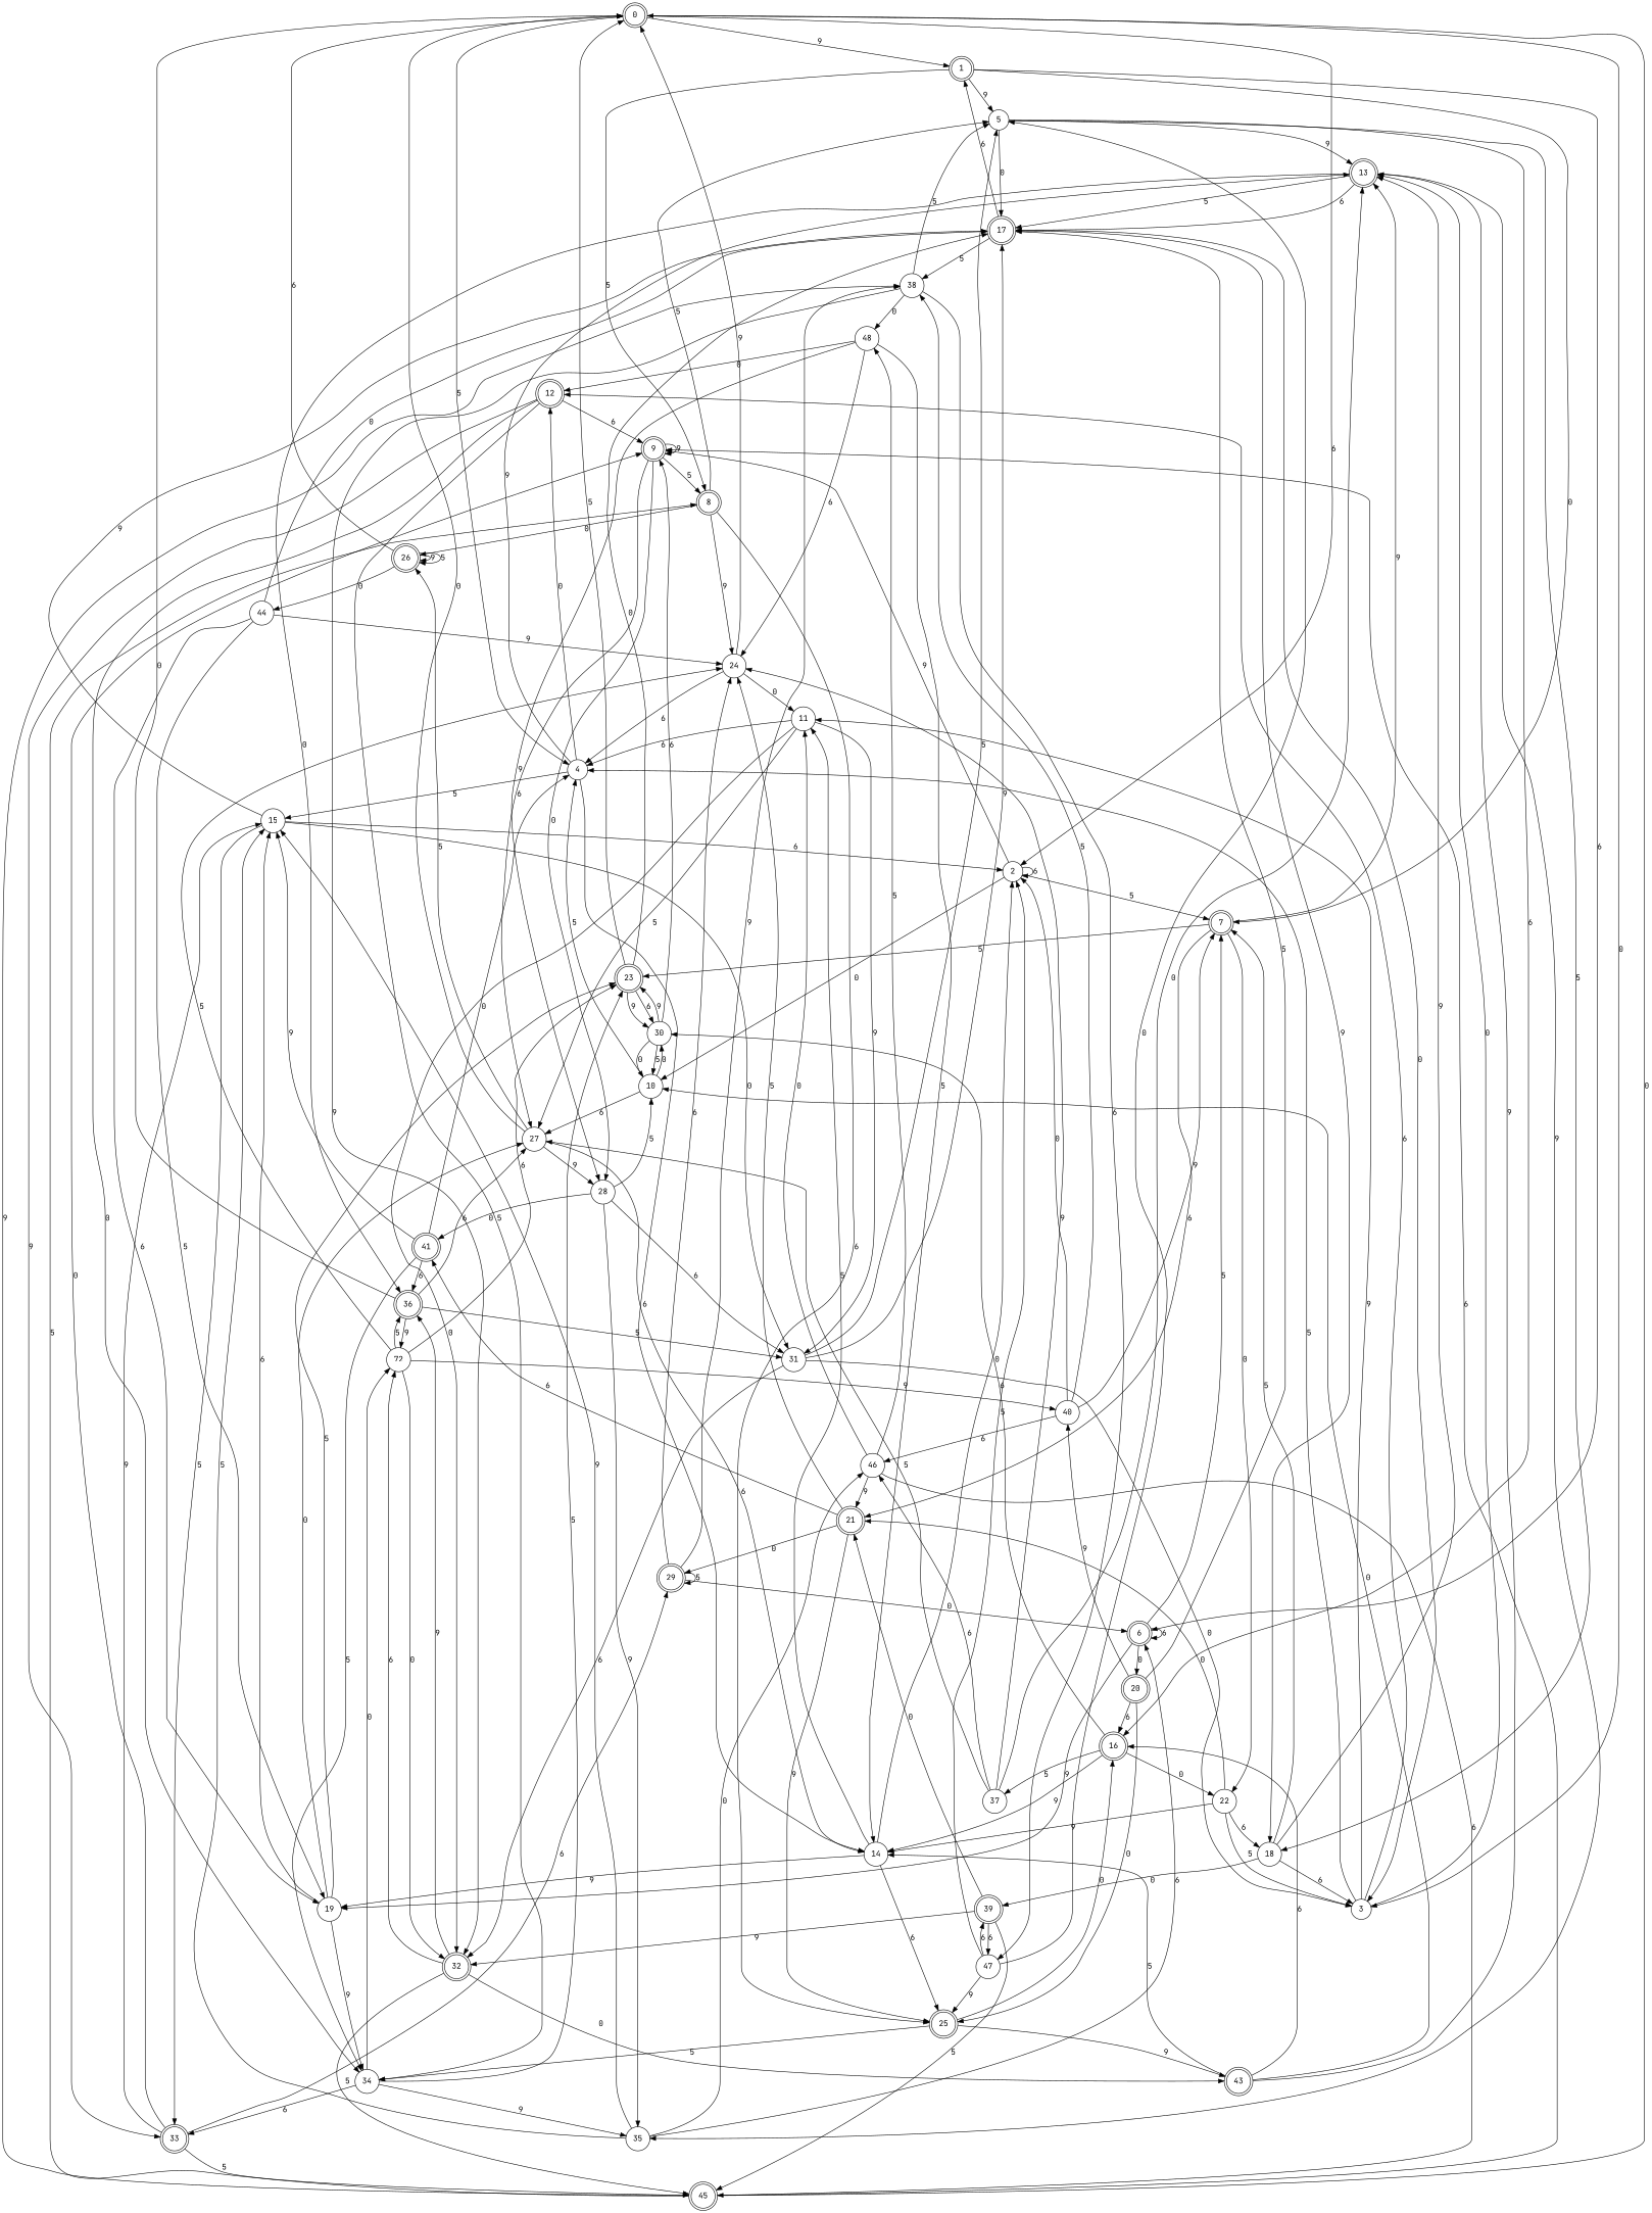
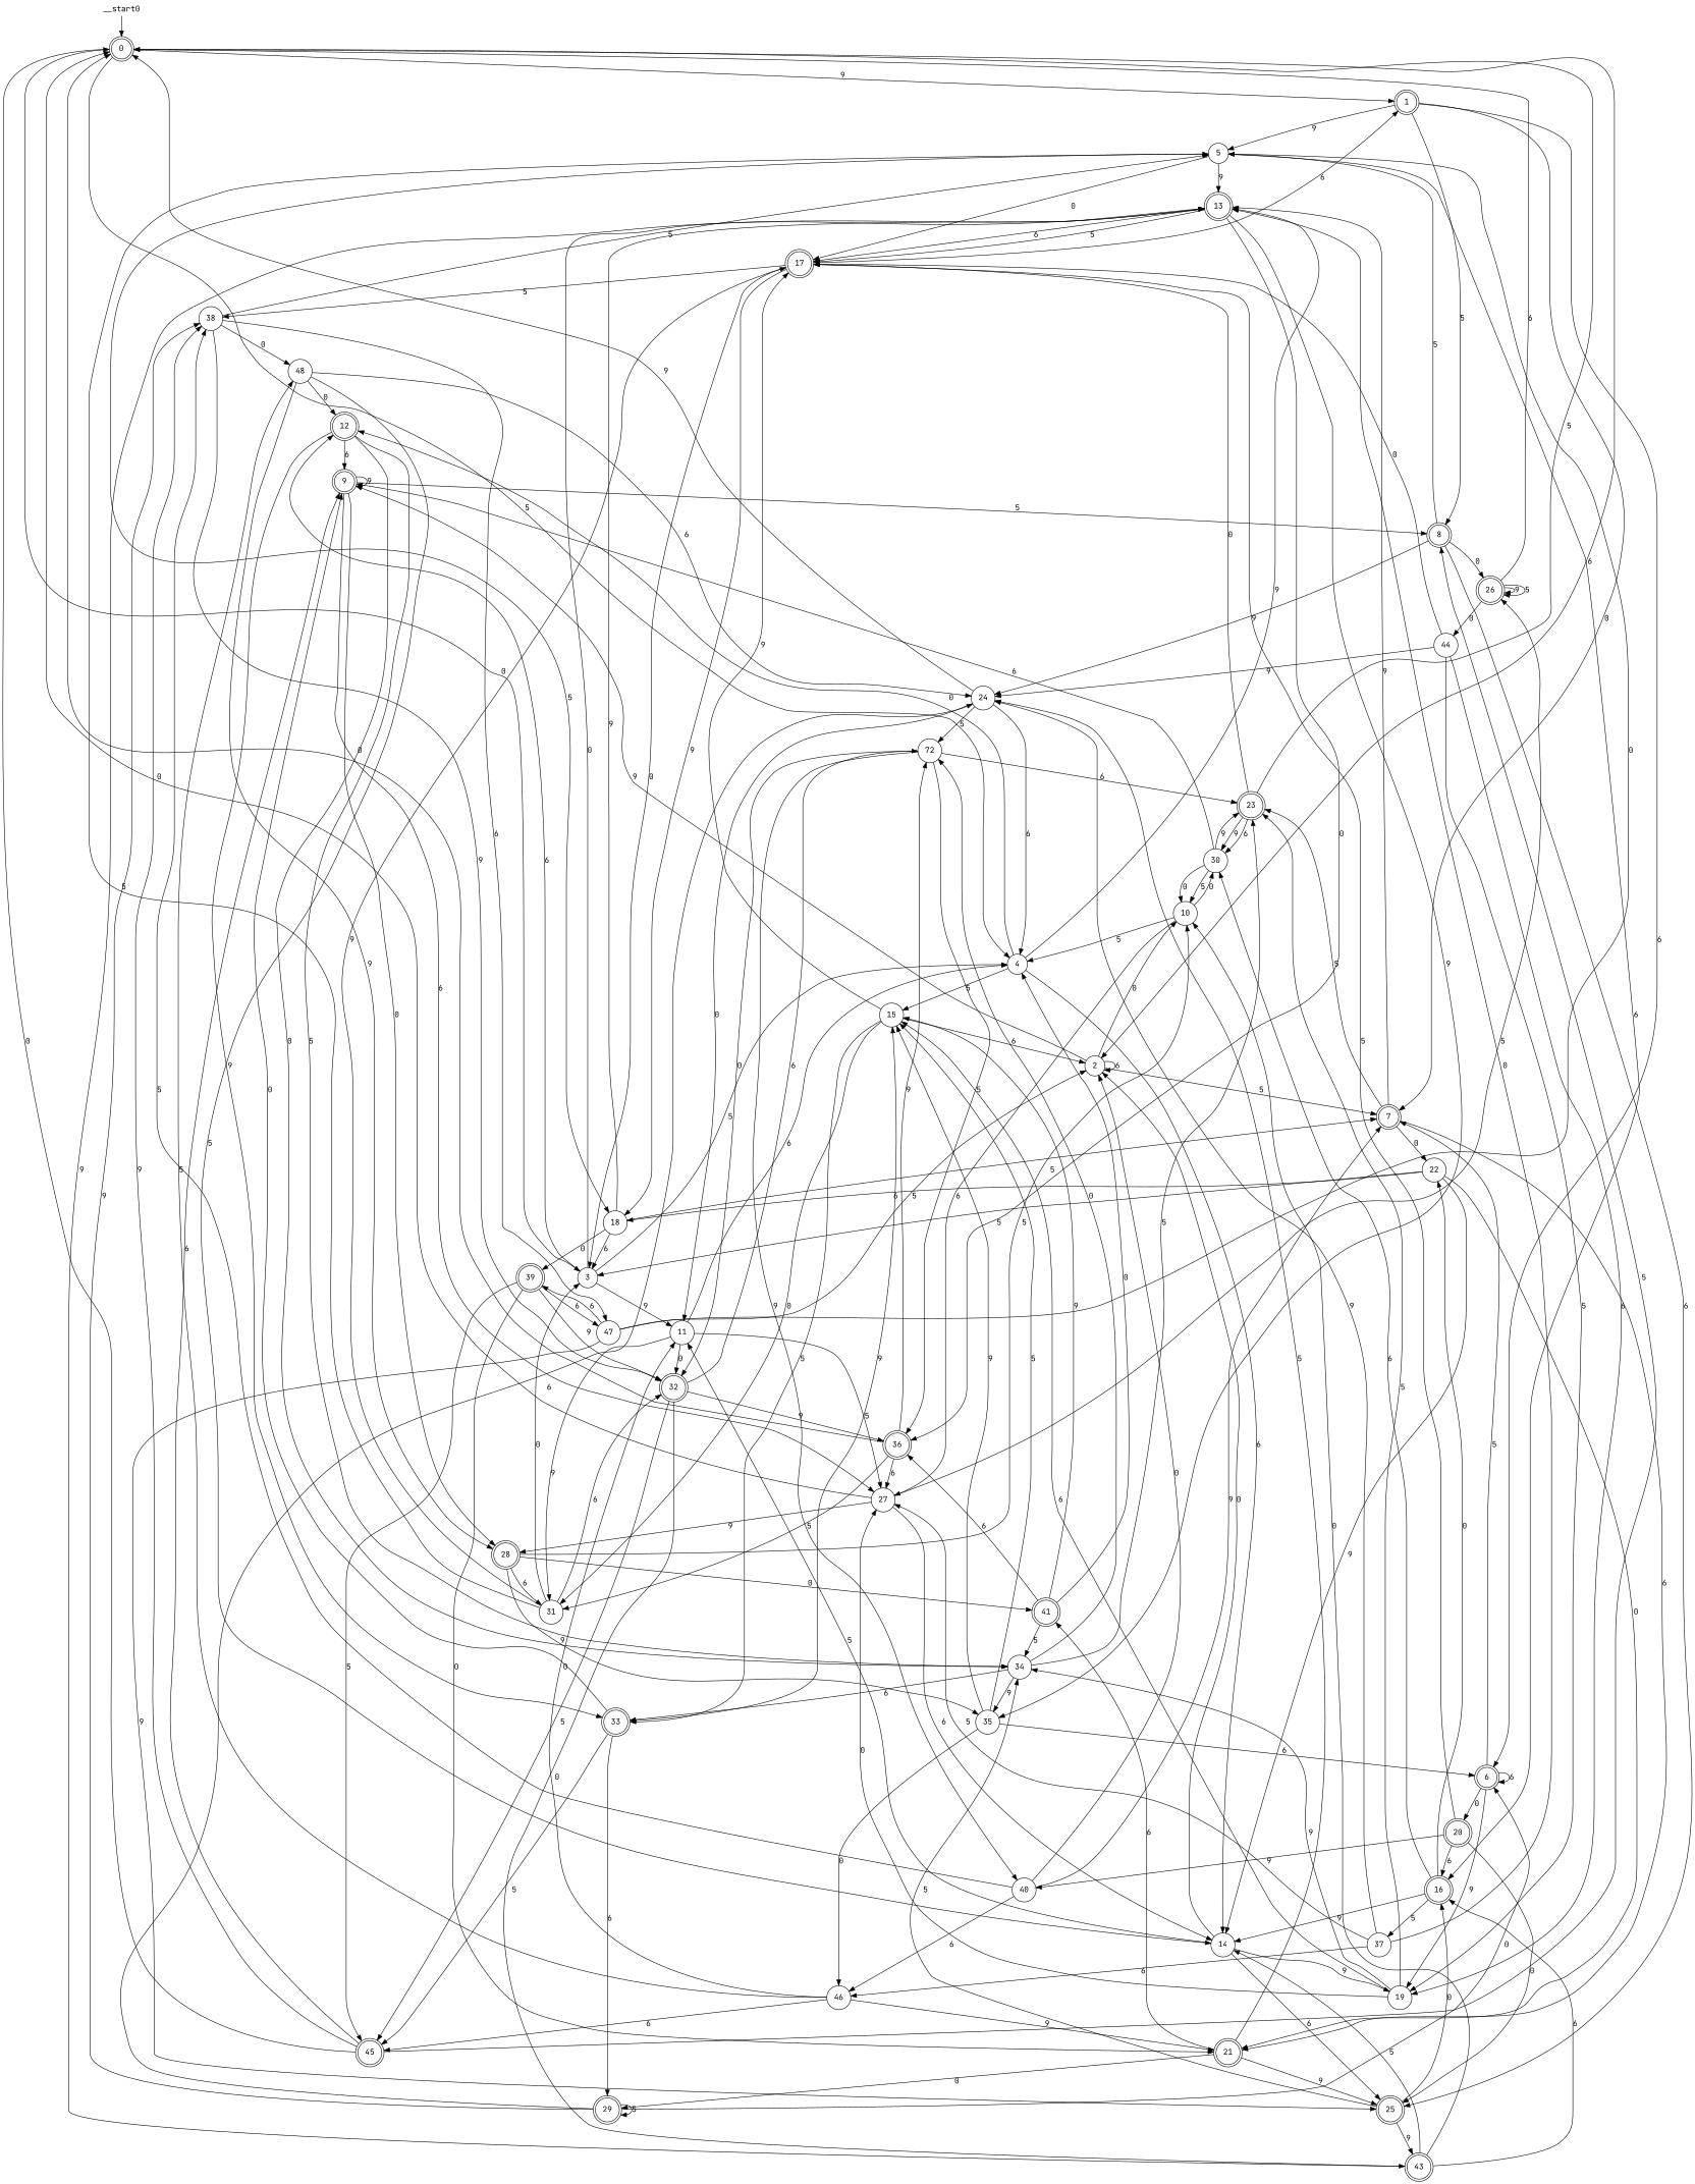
  digraph {
    fontname="JetBrains Mono"
    node [fontname="JetBrains Mono" shape=circle]
    edge [fontname="JetBrains Mono"]
    n1 [label=0 shape=doublecircle]
    n2 [label=1 shape=doublecircle]
    n3 [label=2]
    n4 [label=3]
    n5 [label=4]
    n6 [label=5]
    n7 [label=6 shape=doublecircle]
    n8 [label=7 shape=doublecircle]
    n9 [label=8 shape=doublecircle]
    n10 [label=9 shape=doublecircle]
    n11 [label=10]
    n12 [label=11]
    n13 [label=12 shape=doublecircle]
    n14 [label=13 shape=doublecircle]
    n15 [label=14]
    n16 [label=15]
    n17 [label=16 shape=doublecircle]
    n18 [label=17 shape=doublecircle]
    n19 [label=18]
    n20 [label=19]
    n21 [label=20 shape=doublecircle]
    n22 [label=21 shape=doublecircle]
    n23 [label=22]
    n24 [label=23 shape=doublecircle]
    n25 [label=24]
    n26 [label=25 shape=doublecircle]
    n27 [label=26 shape=doublecircle]
    n28 [label=27]
-   n29 [label=28]
+   n29 [label=28 shape=doublecircle]
    n30 [label=30]
    n31 [label=31]
    n32 [label=32 shape=doublecircle]
    n33 [label=33 shape=doublecircle]
    n34 [label=34]
    n35 [label=35]
    n36 [label=36 shape=doublecircle]
    n37 [label=37]
    n38 [label=38]
    n39 [label=39 shape=doublecircle]
    n40 [label=40]
    n41 [label=29 shape=doublecircle]
    n42 [label=41 shape=doublecircle]
    n43 [label=72]
    n44 [label=43 shape=doublecircle]
    n45 [label=44]
    n46 [label=45 shape=doublecircle]
    n47 [label=46]
    n48 [label=47]
    n49 [label=48]
+   __start0 [height=0 shape=none width=0]
    n1 -> n2 [label=9]
    n1 -> n3 [label=6]
    n1 -> n4 [label=0]
    n1 -> n5 [label=5]
    n2 -> n6 [label=9]
    n2 -> n7 [label=6]
    n2 -> n8 [label=0]
    n2 -> n9 [label=5]
    n3 -> n3 [label=6]
    n3 -> n8 [label=5]
    n3 -> n10 [label=9]
    n3 -> n11 [label=0]
    n4 -> n5 [label=5]
    n4 -> n12 [label=9]
    n4 -> n13 [label=6]
    n4 -> n14 [label=0]
    n5 -> n13 [label=0]
    n5 -> n14 [label=9]
    n5 -> n15 [label=6]
    n5 -> n16 [label=5]
    n6 -> n14 [label=9]
    n6 -> n17 [label=6]
    n6 -> n18 [label=0]
    n6 -> n19 [label=5]
    n7 -> n7 [label=6]
    n7 -> n8 [label=5]
    n7 -> n20 [label=9]
    n7 -> n21 [label=0]
    n8 -> n14 [label=9]
    n8 -> n22 [label=6]
    n8 -> n23 [label=0]
    n8 -> n24 [label=5]
    n9 -> n6 [label=5]
    n9 -> n25 [label=9]
    n9 -> n26 [label=6]
    n9 -> n27 [label=0]
    n10 -> n9 [label=5]
    n10 -> n10 [label=9]
    n10 -> n28 [label=6]
    n10 -> n29 [label=0]
    n11 -> n5 [label=5]
    n11 -> n28 [label=6]
    n11 -> n30 [label=0]
    n12 -> n5 [label=6]
    n12 -> n28 [label=5]
    n12 -> n31 [label=9]
    n12 -> n32 [label=0]
    n13 -> n10 [label=6]
    n13 -> n33 [label=9]
    n13 -> n34 [label=0]
    n13 -> n34 [label=5]
    n14 -> n18 [label=6]
    n14 -> n18 [label=5]
    n14 -> n35 [label=9]
    n14 -> n36 [label=0]
    n15 -> n3 [label=0]
    n15 -> n12 [label=5]
    n15 -> n20 [label=9]
    n15 -> n26 [label=6]
    n16 -> n3 [label=6]
    n16 -> n18 [label=9]
    n16 -> n31 [label=0]
    n16 -> n33 [label=5]
    n17 -> n15 [label=9]
    n17 -> n23 [label=0]
    n17 -> n30 [label=6]
    n17 -> n37 [label=5]
    n18 -> n2 [label=6]
    n18 -> n4 [label=0]
    n18 -> n19 [label=9]
    n18 -> n38 [label=5]
    n19 -> n4 [label=6]
    n19 -> n8 [label=5]
    n19 -> n14 [label=9]
    n19 -> n39 [label=0]
    n20 -> n16 [label=6]
    n20 -> n24 [label=5]
    n20 -> n28 [label=0]
    n20 -> n34 [label=9]
    n21 -> n17 [label=6]
    n21 -> n18 [label=5]
    n21 -> n26 [label=0]
    n21 -> n40 [label=9]
    n22 -> n25 [label=5]
    n22 -> n26 [label=9]
    n22 -> n41 [label=0]
    n22 -> n42 [label=6]
    n23 -> n4 [label=5]
    n23 -> n15 [label=9]
    n23 -> n19 [label=6]
    n23 -> n22 [label=0]
    n24 -> n1 [label=5]
    n24 -> n18 [label=0]
    n24 -> n30 [label=9]
    n24 -> n30 [label=6]
    n25 -> n1 [label=9]
    n25 -> n5 [label=6]
    n25 -> n12 [label=0]
-   n43 -> n25 [label=5]
+   n25 -> n43 [label=5]
    n26 -> n17 [label=0]
    n26 -> n34 [label=5]
    n26 -> n44 [label=9]
    n27 -> n1 [label=6]
    n27 -> n27 [label=9]
    n27 -> n27 [label=5]
    n27 -> n45 [label=0]
    n28 -> n1 [label=0]
    n28 -> n15 [label=6]
    n28 -> n27 [label=5]
    n28 -> n29 [label=9]
    n29 -> n11 [label=5]
    n29 -> n31 [label=6]
    n29 -> n35 [label=9]
    n29 -> n42 [label=0]
    n30 -> n10 [label=6]
    n30 -> n11 [label=0]
    n30 -> n11 [label=5]
    n30 -> n24 [label=9]
    n31 -> n4 [label=0]
    n31 -> n6 [label=5]
    n31 -> n18 [label=9]
    n31 -> n32 [label=6]
    n32 -> n36 [label=9]
    n32 -> n43 [label=6]
    n32 -> n44 [label=0]
    n32 -> n46 [label=5]
    n33 -> n10 [label=0]
    n33 -> n16 [label=9]
    n33 -> n41 [label=6]
    n33 -> n46 [label=5]
    n34 -> n24 [label=5]
    n34 -> n33 [label=6]
    n34 -> n35 [label=9]
    n34 -> n43 [label=0]
    n35 -> n7 [label=6]
    n35 -> n16 [label=9]
    n35 -> n16 [label=5]
    n35 -> n47 [label=0]
    n36 -> n1 [label=0]
    n36 -> n28 [label=6]
    n36 -> n31 [label=5]
    n36 -> n43 [label=9]
    n37 -> n14 [label=0]
    n37 -> n25 [label=9]
    n37 -> n28 [label=5]
    n37 -> n47 [label=6]
    n38 -> n6 [label=5]
    n38 -> n32 [label=9]
    n38 -> n48 [label=6]
    n38 -> n49 [label=0]
    n39 -> n22 [label=0]
    n39 -> n32 [label=9]
    n39 -> n46 [label=5]
    n39 -> n48 [label=6]
    n40 -> n3 [label=0]
    n40 -> n8 [label=9]
    n40 -> n38 [label=5]
    n40 -> n47 [label=6]
    n41 -> n7 [label=0]
    n41 -> n25 [label=6]
    n41 -> n38 [label=9]
    n41 -> n41 [label=5]
    n42 -> n5 [label=0]
    n42 -> n16 [label=9]
    n42 -> n34 [label=5]
    n42 -> n36 [label=6]
    n43 -> n24 [label=6]
    n43 -> n32 [label=0]
    n43 -> n36 [label=5]
    n43 -> n40 [label=9]
    n44 -> n11 [label=0]
    n44 -> n14 [label=9]
    n44 -> n15 [label=5]
    n44 -> n17 [label=6]
    n45 -> n18 [label=0]
    n45 -> n20 [label=6]
    n45 -> n20 [label=5]
    n45 -> n25 [label=9]
    n46 -> n1 [label=0]
    n46 -> n9 [label=5]
    n46 -> n10 [label=6]
    n46 -> n38 [label=9]
    n47 -> n12 [label=0]
    n47 -> n22 [label=9]
    n47 -> n46 [label=6]
    n47 -> n49 [label=5]
    n48 -> n3 [label=5]
    n48 -> n6 [label=0]
    n48 -> n26 [label=9]
    n48 -> n39 [label=6]
    n49 -> n13 [label=0]
    n49 -> n15 [label=5]
    n49 -> n25 [label=6]
    n49 -> n29 [label=9]
+   __start0 -> n1
  }
